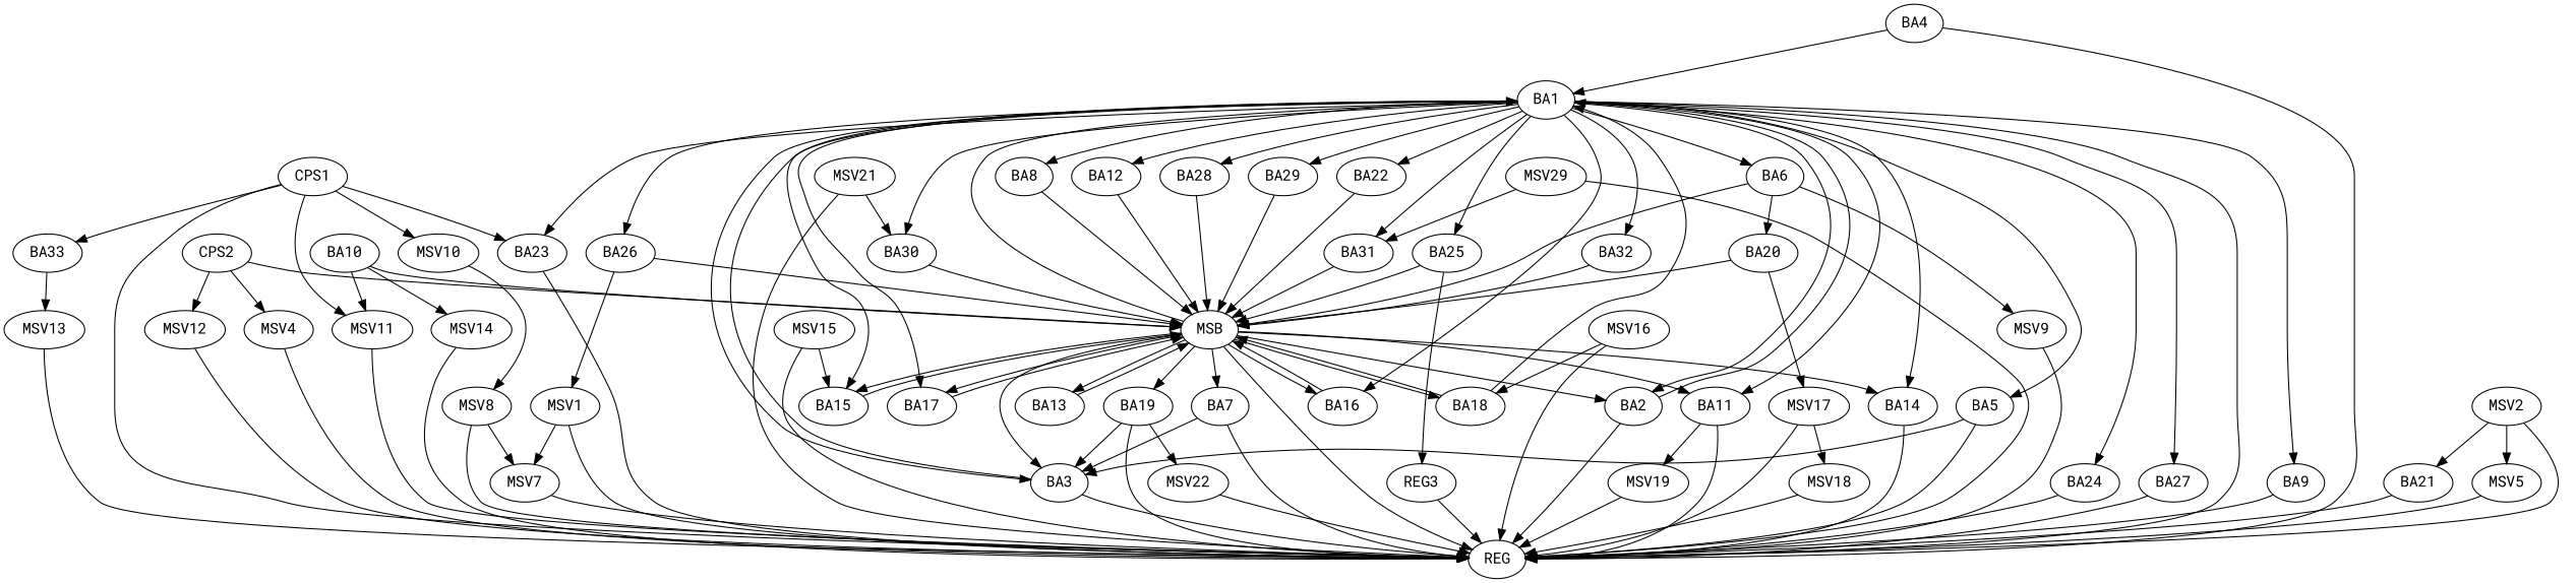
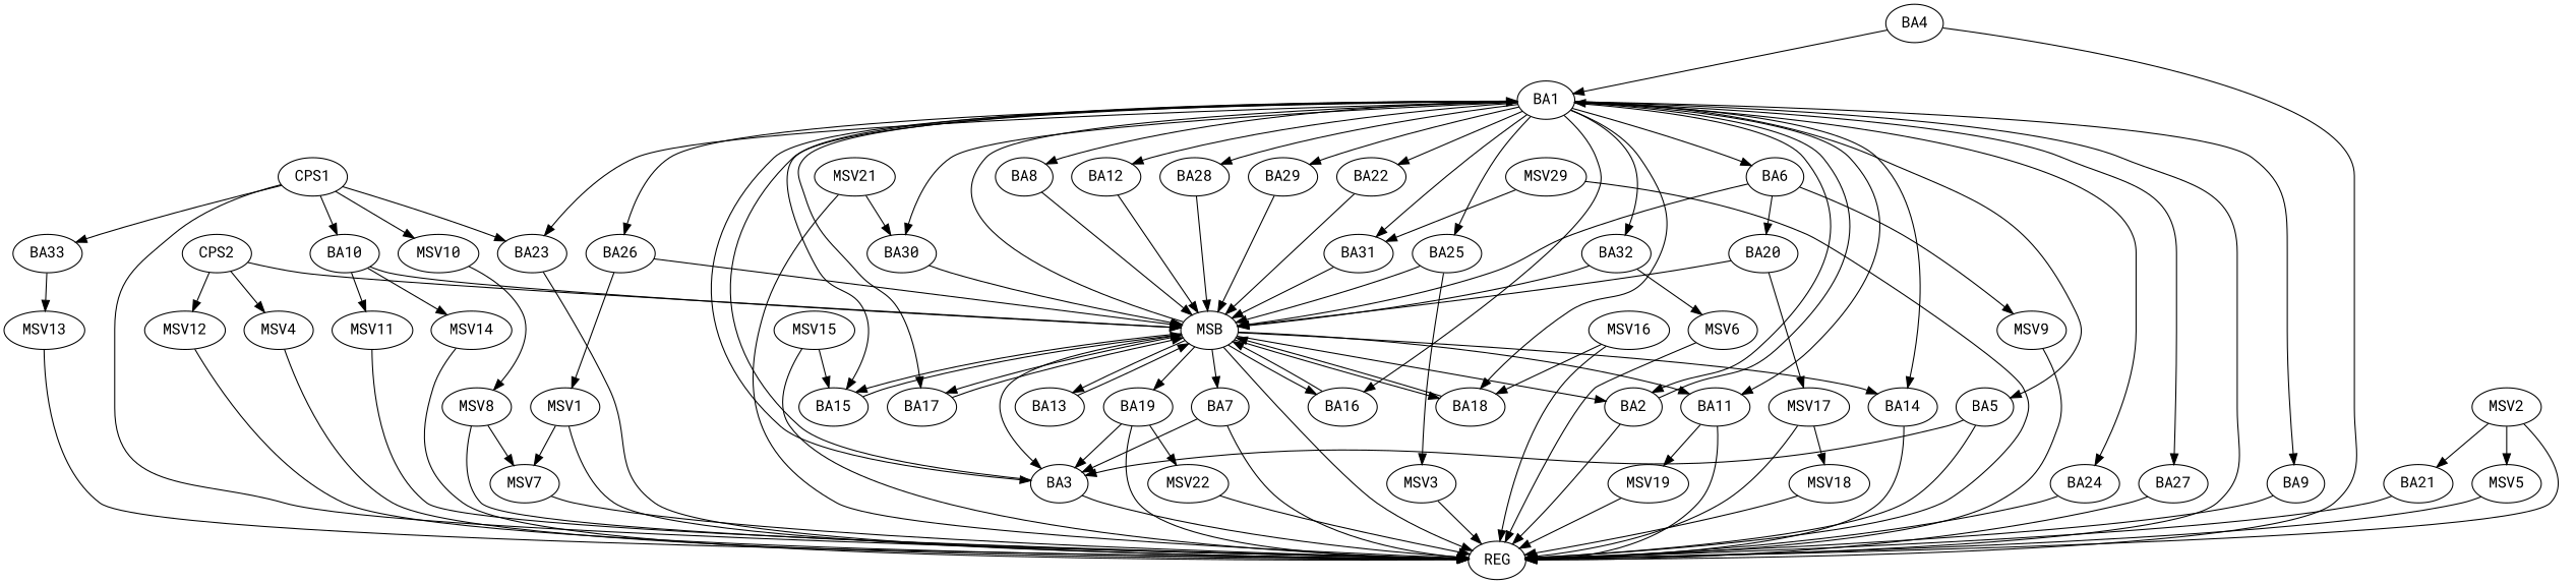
  strict digraph {
    fontname="Roboto Mono"
    node [fontname="Roboto Mono"]
    edge [fontname="Roboto Mono"]
    n1 [label=BA1]
    n2 [label=BA2]
    n3 [label=BA3]
    n4 [label=BA5]
    n5 [label=BA6]
    n6 [label=BA8]
    n7 [label=BA9]
    n8 [label=BA11]
    n9 [label=BA12]
    n10 [label=BA14]
    n11 [label=BA15]
    n12 [label=BA16]
    n13 [label=BA17]
    n14 [label=BA18]
    n15 [label=BA22]
    n16 [label=BA23]
    n17 [label=BA24]
    n18 [label=BA25]
    n19 [label=BA26]
    n20 [label=BA27]
    n21 [label=BA28]
    n22 [label=BA29]
    n23 [label=BA30]
    n24 [label=BA31]
    n25 [label=BA32]
    n26 [label=REG]
    n27 [label=BA20]
    n28 [label=MSB]
    n29 [label=MSV9]
    n30 [label=MSV19]
    n31 [label=MSV17]
-   n32 [label=REG3]
+   n32 [label=MSV3]
    n33 [label=MSV1]
+   n34 [label=MSV6]
    n35 [label=BA4]
    n36 [label=BA7]
    n37 [label=BA13]
    n38 [label=BA19]
    n39 [label=BA10]
    n40 [label=MSV11]
    n41 [label=MSV14]
    n42 [label=MSV22]
    n43 [label=MSV18]
    n44 [label=BA21]
    n45 [label=MSV7]
    n46 [label=BA33]
    n47 [label=MSV13]
    n48 [label=CPS1]
    n49 [label=MSV10]
    n50 [label=MSV8]
    n51 [label=CPS2]
    n52 [label=MSV4]
    n53 [label=MSV12]
    n54 [label=MSV2]
    n55 [label=MSV5]
    n56 [label=MSV15]
    n57 [label=MSV16]
    n58 [label=MSV29]
    n59 [label=MSV21]
    n1 -> n2
    n1 -> n3
    n1 -> n4
    n1 -> n5
    n1 -> n6
    n1 -> n7
    n1 -> n8
    n1 -> n9
    n1 -> n10
    n1 -> n11
    n1 -> n12
    n1 -> n13
-   n14 -> n1
+   n1 -> n14
    n1 -> n15
    n1 -> n16
    n1 -> n17
    n1 -> n18
    n1 -> n19
    n1 -> n20
    n1 -> n21
    n1 -> n22
    n1 -> n23
    n1 -> n24
    n1 -> n25
    n1 -> n26
    n2 -> n1
    n2 -> n26
    n3 -> n1
    n3 -> n26
    n4 -> n3
    n4 -> n26
    n5 -> n27
    n5 -> n28
    n5 -> n29
    n6 -> n28
    n7 -> n26
    n8 -> n26
    n8 -> n30
    n9 -> n28
    n10 -> n26
    n11 -> n28
    n12 -> n28
    n13 -> n28
    n14 -> n28
    n15 -> n28
    n16 -> n26
    n17 -> n26
    n18 -> n28
    n18 -> n32
    n19 -> n28
    n19 -> n33
    n20 -> n26
    n21 -> n28
    n22 -> n28
    n23 -> n28
    n24 -> n28
    n25 -> n28
+   n25 -> n34
    n27 -> n28
    n27 -> n31
    n28 -> n1
    n28 -> n2
    n28 -> n3
    n28 -> n8
    n28 -> n10
    n28 -> n11
    n28 -> n12
    n28 -> n13
    n28 -> n14
    n28 -> n26
    n28 -> n36
    n28 -> n37
    n28 -> n38
    n29 -> n26
    n30 -> n26
    n31 -> n26
    n31 -> n43
    n32 -> n26
    n33 -> n26
    n33 -> n45
+   n34 -> n26
    n35 -> n1
    n35 -> n26
    n36 -> n3
    n36 -> n26
    n37 -> n28
    n38 -> n3
    n38 -> n26
    n38 -> n42
    n39 -> n28
    n39 -> n40
    n39 -> n41
    n40 -> n26
    n41 -> n26
    n42 -> n26
    n43 -> n26
    n44 -> n26
    n45 -> n26
    n46 -> n47
    n47 -> n26
    n48 -> n16
    n48 -> n26
-   n48 -> n40
+   n48 -> n39
    n48 -> n46
    n48 -> n49
    n49 -> n50
    n50 -> n26
    n50 -> n45
    n51 -> n28
    n51 -> n52
    n51 -> n53
    n52 -> n26
    n53 -> n26
    n54 -> n26
    n54 -> n44
    n54 -> n55
    n55 -> n26
    n56 -> n11
    n56 -> n26
    n57 -> n14
    n57 -> n26
    n58 -> n24
    n58 -> n26
    n59 -> n23
    n59 -> n26
  }
